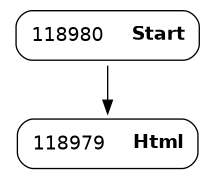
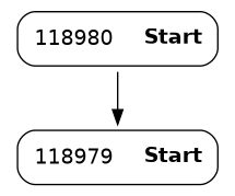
  digraph {
    fontname="DejaVu Sans"
    node [shape=none fontname="DejaVu Sans"]
-   n1 [label=<<TABLE border='1' cellspacing='0' cellpadding='10' style='rounded' ><TR><TD border='0'>118979</TD><TD border='0'><B>Html</B></TD></TR></TABLE>>]
+   n1 [label=<<TABLE border='1' cellspacing='0' cellpadding='10' style='rounded' ><TR><TD border='0'>118979</TD><TD border='0'><B>Start</B></TD></TR></TABLE>>]
    n2 [label=<<TABLE border='1' cellspacing='0' cellpadding='10' style='rounded' ><TR><TD border='0'>118980</TD><TD border='0'><B>Start</B></TD></TR></TABLE>>]
    n2 -> n1 [weight=2 fontname="DejaVu Sans"]
  }
